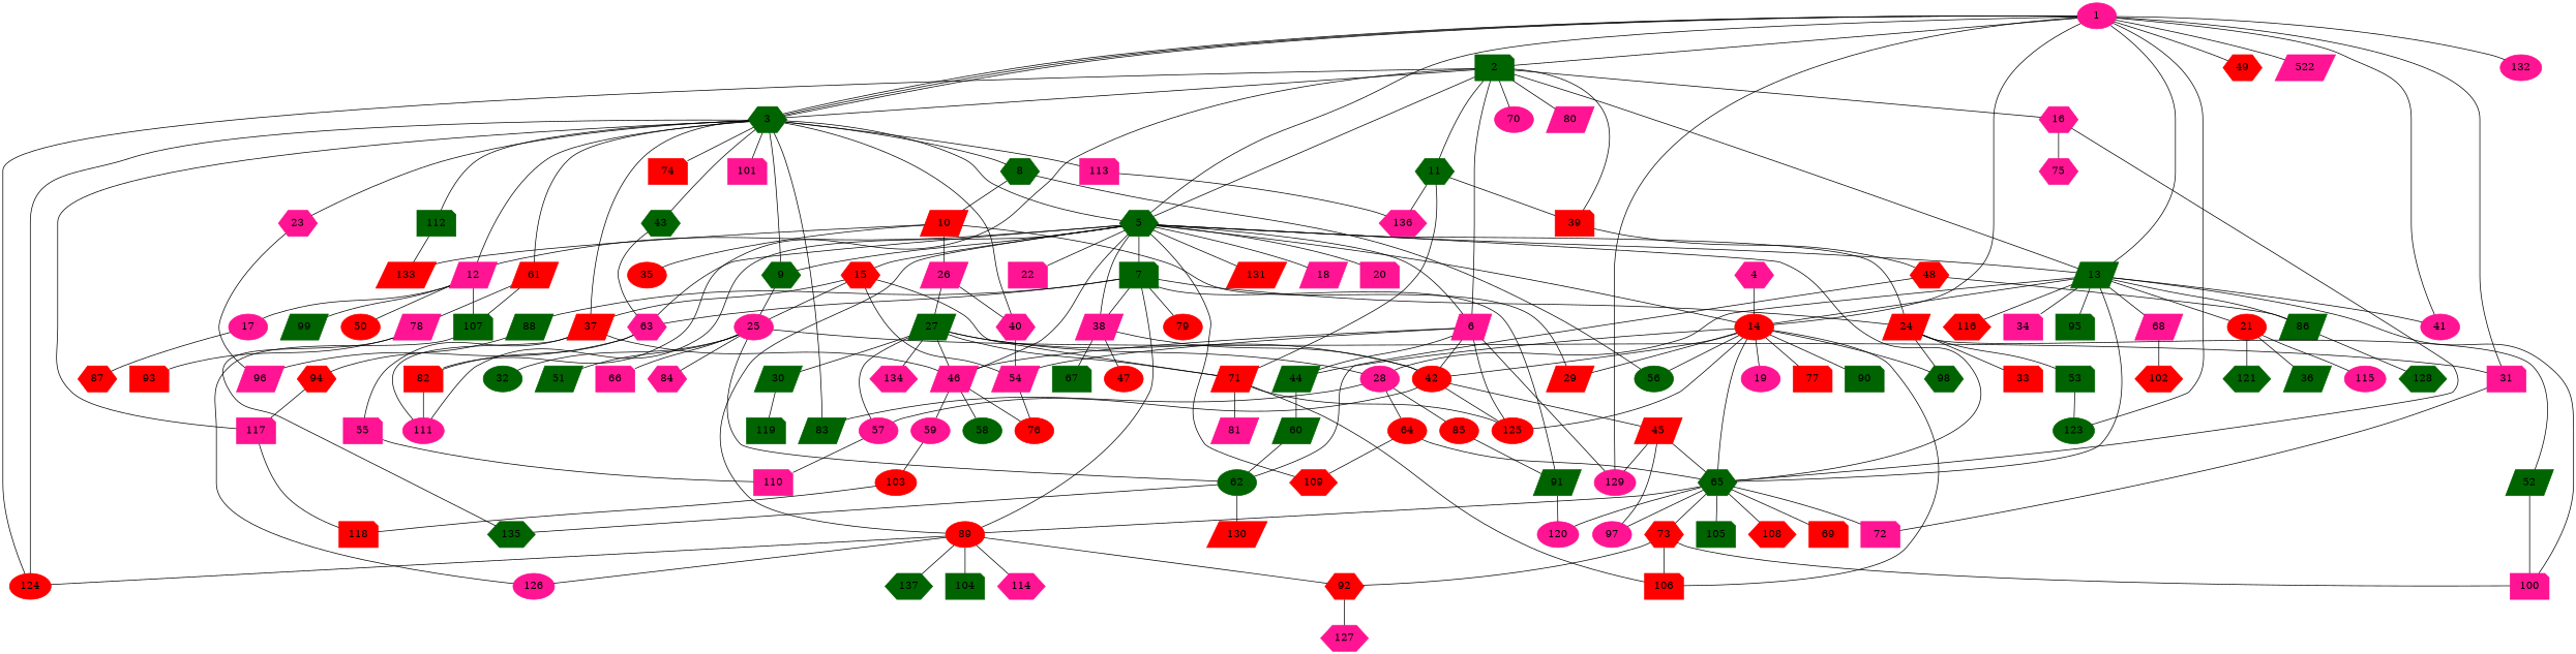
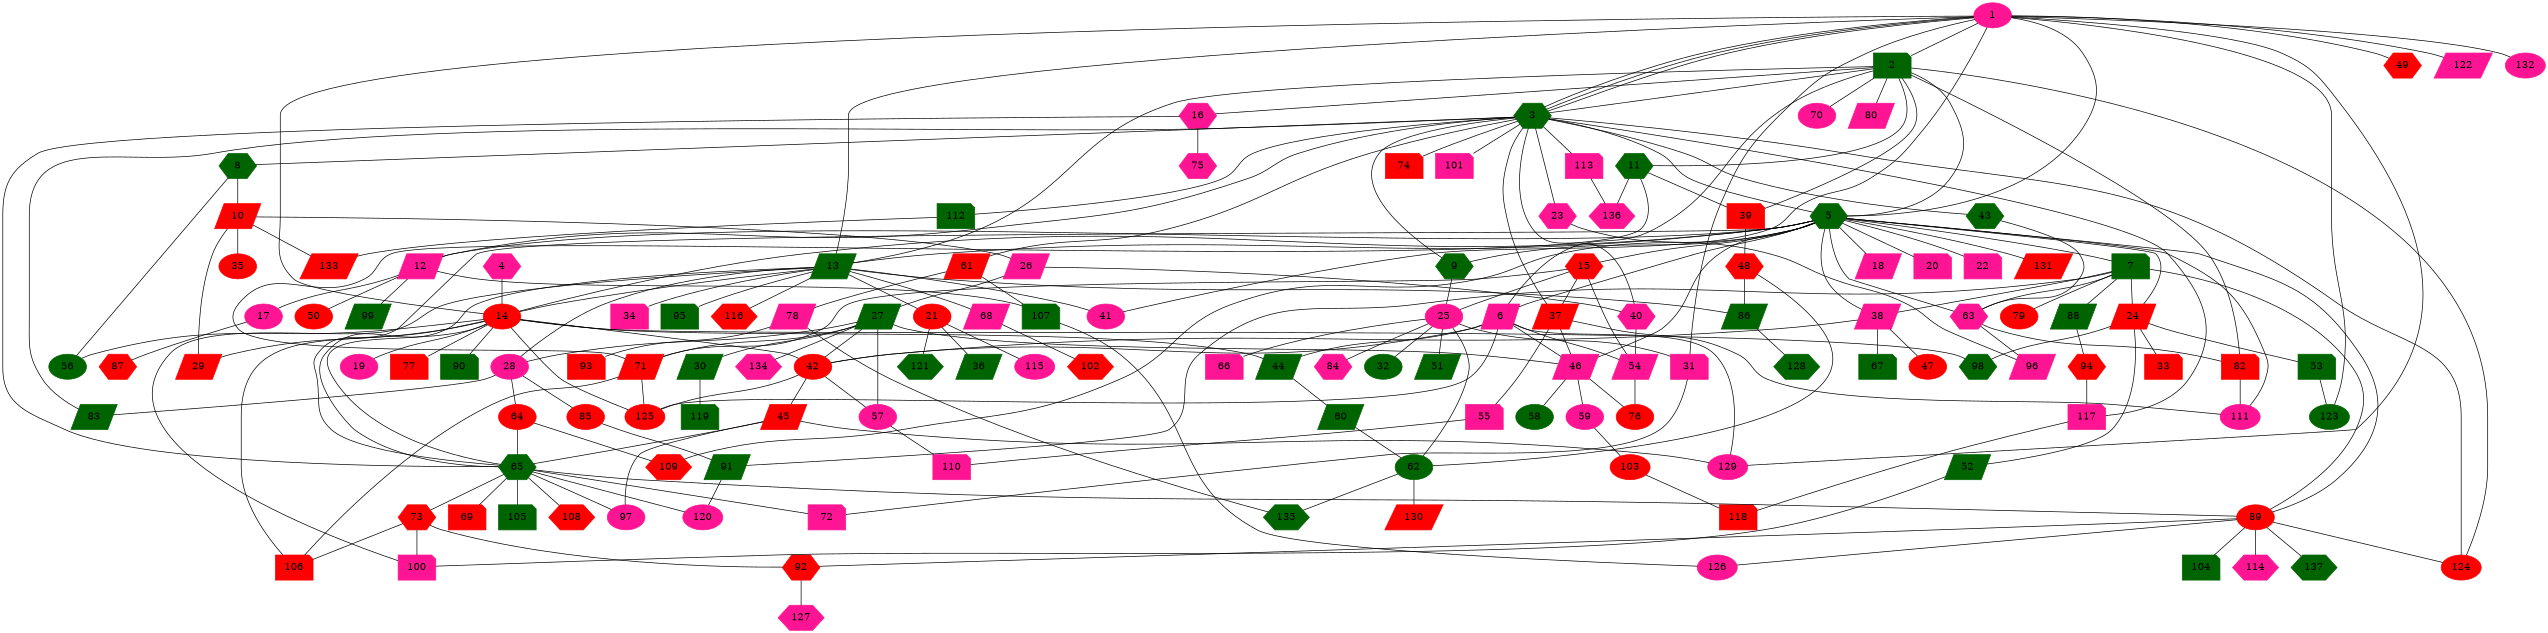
  graph {
    node [color=deeppink shape=parallelogram style=filled]
    1 [shape=ellipse]
    2 [color=darkgreen shape=note]
    3 [color=darkgreen shape=hexagon]
    5 [color=darkgreen shape=hexagon]
    13 [color=darkgreen]
    14 [color=red shape=ellipse]
    31 [shape=note]
    41 [shape=ellipse]
    49 [color=red shape=hexagon]
-   122 [label=522]
+   122
    123 [color=darkgreen shape=ellipse]
    129 [shape=ellipse]
    132 [shape=ellipse]
    6
    11 [color=darkgreen shape=hexagon]
    16 [shape=hexagon]
    39 [color=red shape=note]
    70 [shape=ellipse]
    80
    82 [color=red shape=note]
    124 [color=red shape=ellipse]
    8 [color=darkgreen shape=hexagon]
    9 [color=darkgreen shape=hexagon]
    12
    23 [shape=hexagon]
    37 [color=red]
    40 [shape=hexagon]
    43 [color=darkgreen shape=hexagon]
    61 [color=red]
    74 [color=red shape=note]
    83 [color=darkgreen]
    101 [shape=note]
    112 [color=darkgreen shape=note]
    113 [shape=note]
    117 [shape=note]
    4 [shape=hexagon]
    7 [color=darkgreen shape=note]
    15 [color=red shape=hexagon]
    18
    20 [shape=note]
    22 [shape=note]
    24 [color=red]
    38
    46
    63 [shape=hexagon]
    65 [color=darkgreen shape=hexagon]
    89 [color=red shape=ellipse]
    109 [color=red shape=hexagon]
    111 [shape=ellipse]
    131 [color=red]
    21 [color=red shape=ellipse]
    28 [shape=ellipse]
    34 [shape=note]
    68
    86 [color=darkgreen]
    95 [color=darkgreen shape=note]
    100 [shape=note]
    116 [color=red shape=hexagon]
    42 [color=red shape=ellipse]
    44 [color=darkgreen]
    125 [color=red shape=ellipse]
    56 [color=darkgreen shape=ellipse]
    29 [color=red]
    19 [shape=ellipse]
    77 [color=red shape=note]
    90 [color=darkgreen shape=note]
    98 [color=darkgreen shape=hexagon]
    106 [color=red shape=note]
    72 [shape=note]
    54
    71 [color=red]
    136 [shape=hexagon]
    75 [shape=hexagon]
    48 [color=red shape=hexagon]
    10 [color=red]
    25 [shape=ellipse]
    17 [shape=ellipse]
    50 [color=red shape=ellipse]
    99 [color=darkgreen]
    107 [color=darkgreen shape=note]
    96
    55 [shape=note]
    78
    133 [color=red]
    118 [color=red shape=note]
    79 [color=red shape=ellipse]
    88 [color=darkgreen]
    91 [color=darkgreen]
    33 [color=red shape=note]
    52 [color=darkgreen]
    53 [color=darkgreen shape=note]
    47 [color=red shape=ellipse]
    67 [color=darkgreen shape=note]
    58 [color=darkgreen shape=ellipse]
    59 [shape=ellipse]
    76 [color=red shape=ellipse]
    97 [shape=ellipse]
    69 [color=red shape=note]
    73 [color=red shape=hexagon]
    105 [color=darkgreen shape=note]
    108 [color=red shape=hexagon]
    120 [shape=ellipse]
    92 [color=red shape=hexagon]
    104 [color=darkgreen shape=note]
    114 [shape=hexagon]
    126 [shape=ellipse]
    137 [color=darkgreen shape=hexagon]
    57 [shape=ellipse]
    45 [color=red]
    60 [color=darkgreen]
    94 [color=red shape=hexagon]
    26
    35 [color=red shape=ellipse]
    32 [color=darkgreen shape=ellipse]
    51 [color=darkgreen]
    62 [color=darkgreen shape=ellipse]
    66 [shape=note]
    84 [shape=hexagon]
    27 [color=darkgreen]
-   81
    87 [color=red shape=hexagon]
    36 [color=darkgreen]
    115 [shape=ellipse]
    121 [color=darkgreen shape=hexagon]
    64 [color=red shape=ellipse]
    85 [color=red shape=ellipse]
    102 [color=red shape=hexagon]
    128 [color=darkgreen shape=hexagon]
    130 [color=red]
    135 [color=darkgreen shape=hexagon]
    30 [color=darkgreen]
    134 [shape=hexagon]
    119 [color=darkgreen shape=note]
    110 [shape=note]
    103 [color=red shape=ellipse]
    93 [color=red shape=note]
    127 [shape=hexagon]
    1 -- 2
    1 -- 3
    1 -- 3
    1 -- 3
    1 -- 5
    1 -- 13
    1 -- 14
    1 -- 31
    1 -- 41
    1 -- 49
    1 -- 122
    1 -- 123
    1 -- 129
    1 -- 132
    2 -- 3
    2 -- 5
    2 -- 13
    2 -- 6
    2 -- 11
    2 -- 16
    2 -- 39
    2 -- 70
    2 -- 80
    2 -- 82
    2 -- 124
    3 -- 5
    3 -- 124
    3 -- 8
    3 -- 9
    3 -- 12
    3 -- 23
    3 -- 37
    3 -- 40
    3 -- 43
    3 -- 61
    3 -- 74
    3 -- 83
    3 -- 101
    3 -- 112
    3 -- 113
    3 -- 117
    5 -- 13
    5 -- 14
    5 -- 6
    5 -- 9
    5 -- 12
    5 -- 7
    5 -- 15
    5 -- 18
    5 -- 20
    5 -- 22
    5 -- 24
    5 -- 38
    5 -- 46
    5 -- 63
    5 -- 65
    5 -- 89
    5 -- 109
    5 -- 111
    5 -- 131
    13 -- 14
    13 -- 41
    13 -- 65
    13 -- 21
    13 -- 28
    13 -- 34
    13 -- 68
    13 -- 86
    13 -- 95
    13 -- 100
    13 -- 116
    14 -- 65
    14 -- 42
    14 -- 44
    14 -- 125
    14 -- 56
    14 -- 29
    14 -- 19
    14 -- 77
    14 -- 90
    14 -- 98
    14 -- 106
    31 -- 72
    6 -- 129
    6 -- 46
    6 -- 42
    6 -- 44
    6 -- 125
    6 -- 54
    11 -- 39
    11 -- 71
    11 -- 136
    16 -- 65
    16 -- 75
    39 -- 48
    82 -- 111
    8 -- 56
    8 -- 10
    9 -- 25
    12 -- 17
    12 -- 50
    12 -- 99
    12 -- 107
    23 -- 96
    37 -- 46
    37 -- 111
    37 -- 55
    40 -- 54
    43 -- 63
    61 -- 107
    61 -- 78
    112 -- 133
    113 -- 136
    117 -- 118
    4 -- 14
    7 -- 24
    7 -- 38
    7 -- 63
    7 -- 89
    7 -- 79
    7 -- 88
    7 -- 91
    15 -- 37
    15 -- 54
    15 -- 71
    15 -- 25
    24 -- 98
    24 -- 33
    24 -- 52
    24 -- 53
    38 -- 42
    38 -- 47
    38 -- 67
    46 -- 58
    46 -- 59
    46 -- 76
    63 -- 82
    63 -- 96
    65 -- 89
    65 -- 72
    65 -- 97
    65 -- 69
    65 -- 73
    65 -- 105
    65 -- 108
    65 -- 120
    89 -- 124
    89 -- 92
    89 -- 104
    89 -- 114
    89 -- 126
    89 -- 137
    21 -- 36
    21 -- 115
    21 -- 121
    28 -- 83
    28 -- 64
    28 -- 85
    68 -- 102
    86 -- 128
    42 -- 125
    42 -- 57
    42 -- 45
    44 -- 60
    54 -- 76
    71 -- 125
    71 -- 106
-   71 -- 81
    48 -- 86
    48 -- 62
    10 -- 29
    10 -- 133
    10 -- 26
    10 -- 35
    25 -- 31
    25 -- 32
    25 -- 51
    25 -- 62
    25 -- 66
    25 -- 84
    17 -- 87
    107 -- 126
    55 -- 110
    78 -- 135
    78 -- 93
    88 -- 94
    91 -- 120
    52 -- 100
    53 -- 123
    59 -- 103
    73 -- 100
    73 -- 106
    73 -- 92
    92 -- 127
    57 -- 110
    45 -- 129
    45 -- 65
    45 -- 97
    60 -- 62
    94 -- 117
    26 -- 40
    26 -- 27
    62 -- 130
    62 -- 135
    27 -- 46
    27 -- 28
    27 -- 42
    27 -- 71
    27 -- 57
    27 -- 30
    27 -- 134
    64 -- 65
    64 -- 109
    85 -- 91
    30 -- 119
    103 -- 118
  }
